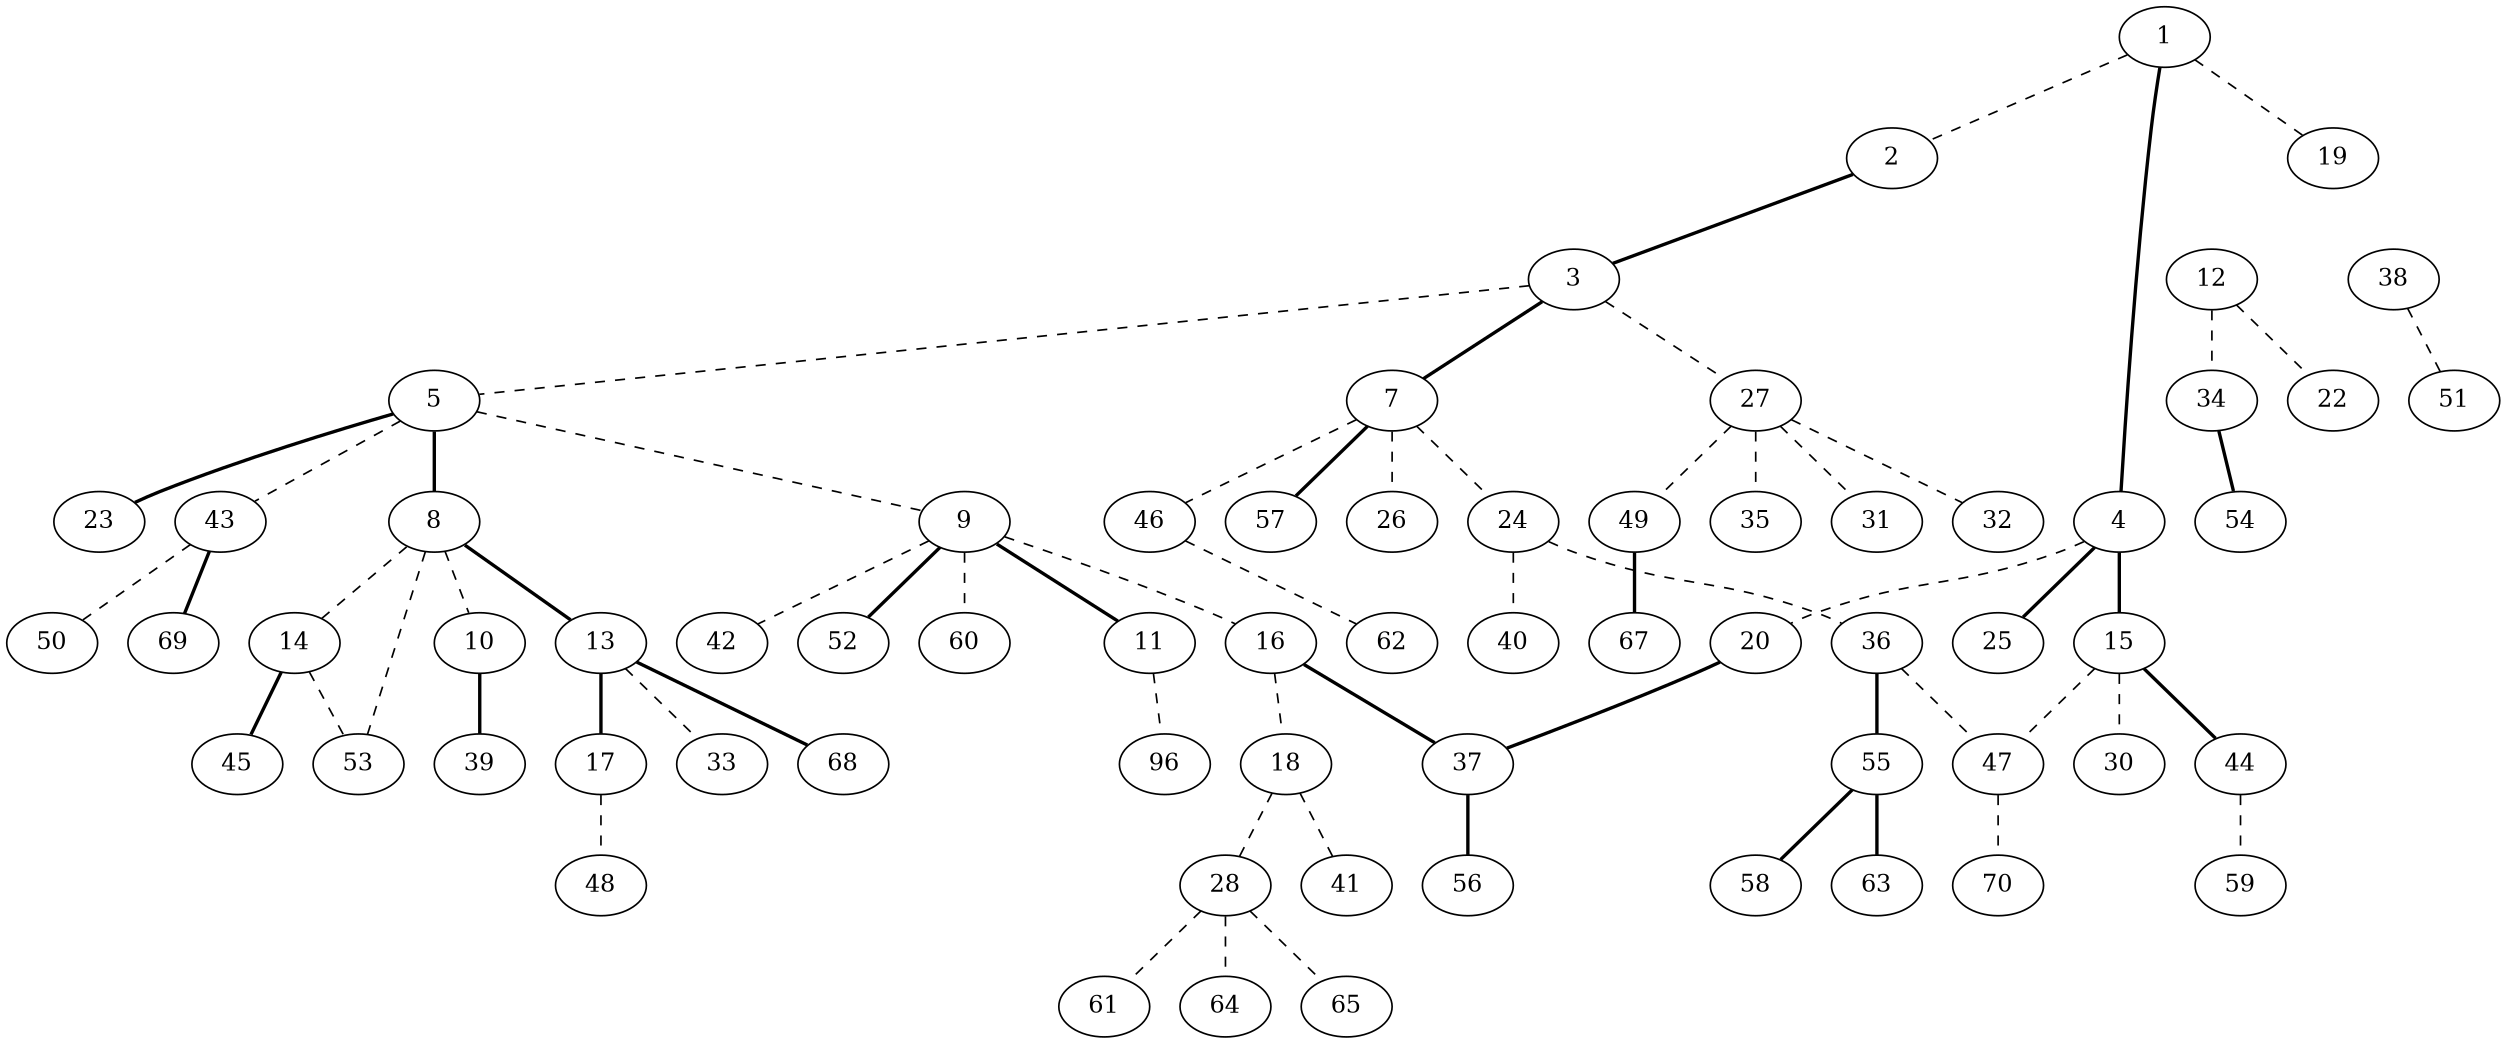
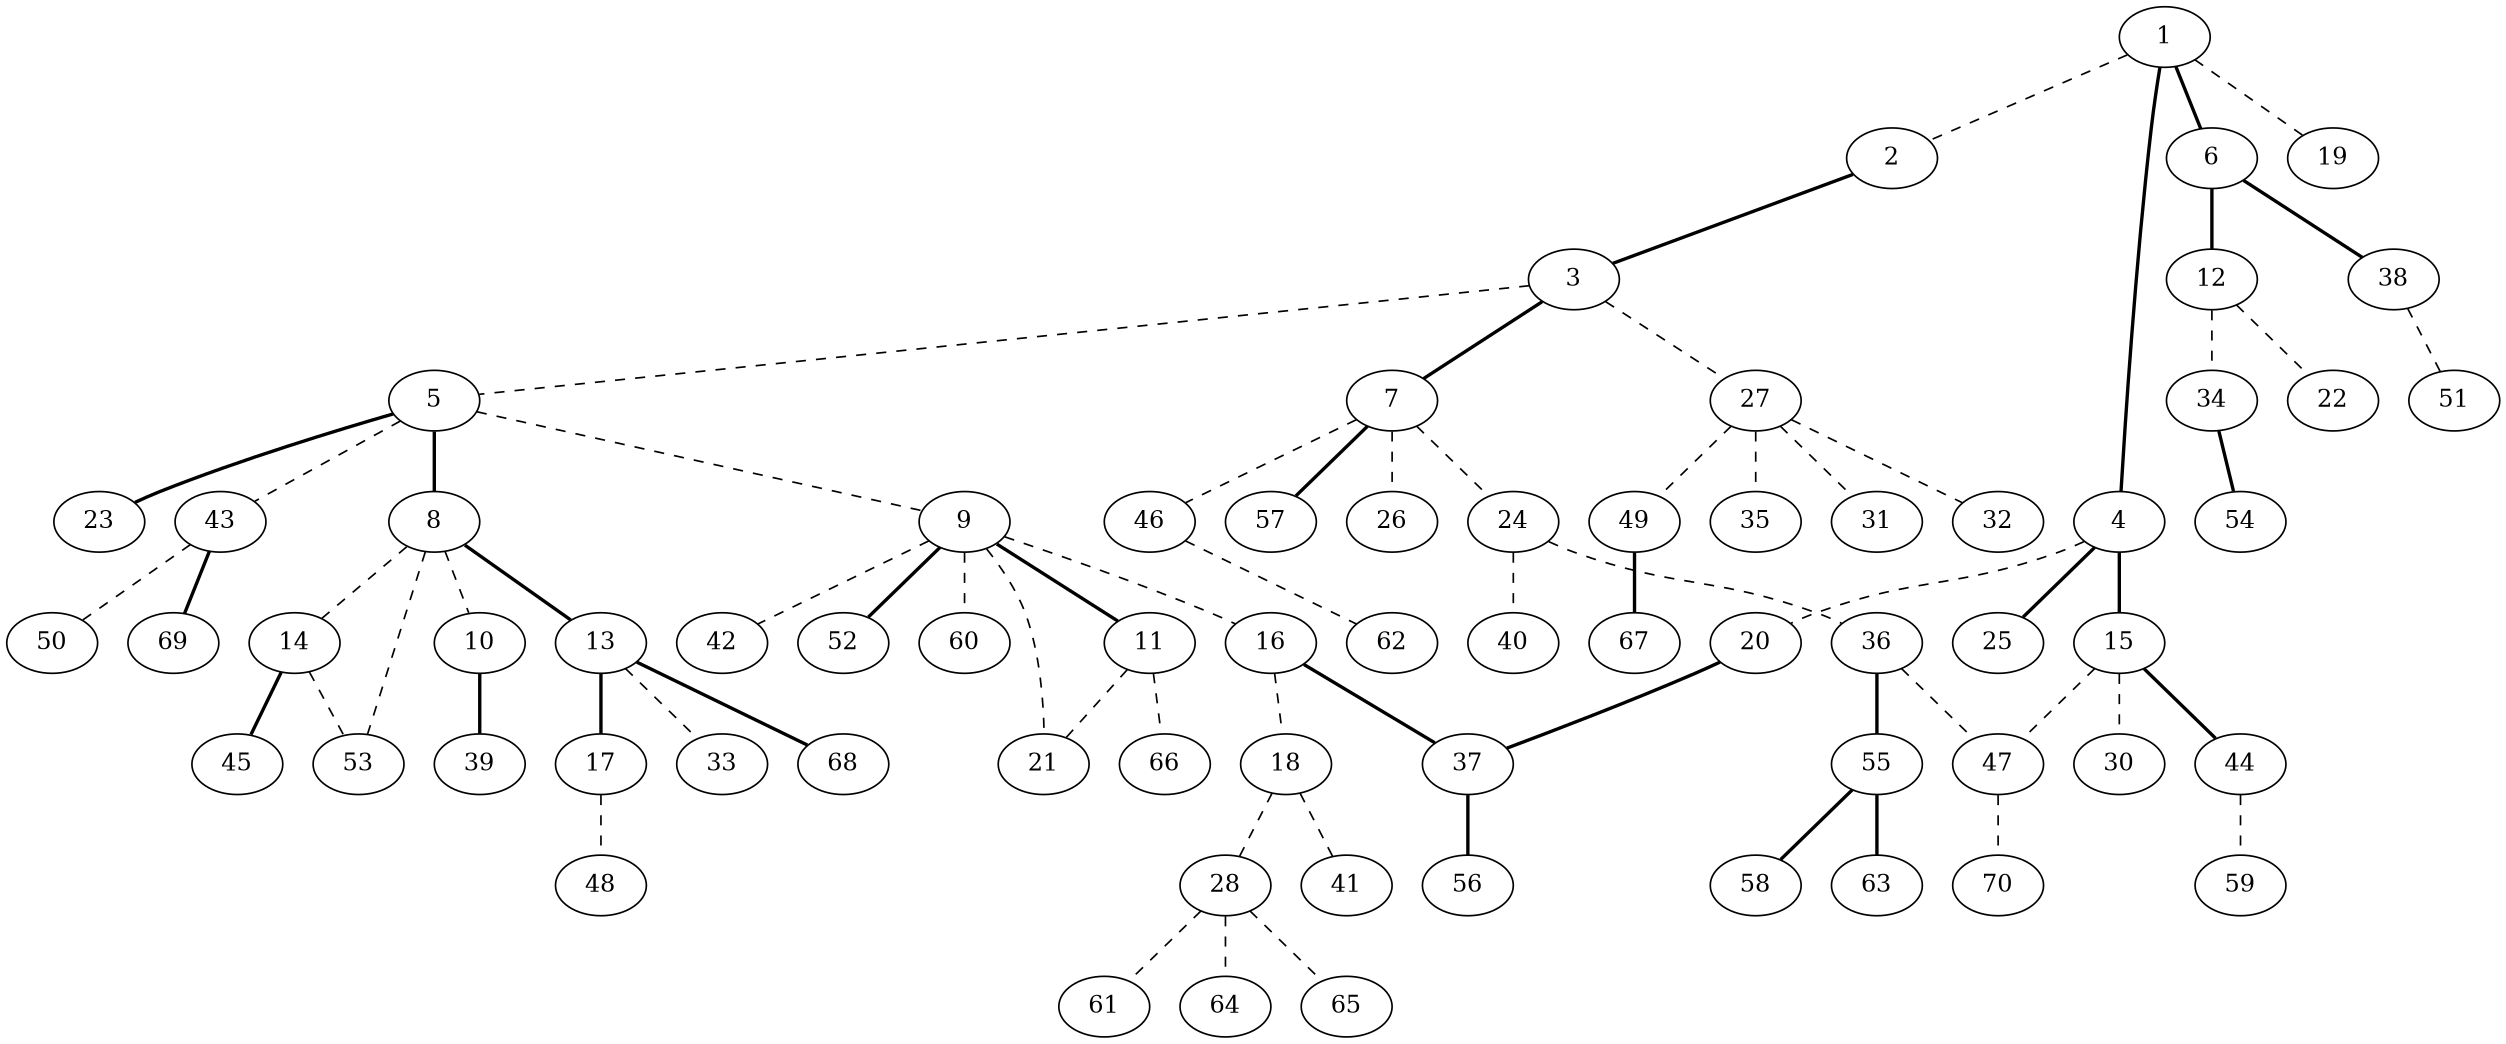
  graph {
    edge [style=dashed]
    1
    2
    4
+   6
    19
    3
    15
    20
    25
    12
    38
    5
    7
    27
    30
    44
    47
    37
    22
    34
    51
    8
    9
    23
    43
    24
    26
    46
    57
    31
    32
    35
    49
    10
    13
    14
    53
    11
    16
+   21
    42
    52
    60
    50
    69
    36
    40
    62
    67
    59
    70
    56
    39
    17
    33
    68
    45
-   66 [label=96]
+   66
    18
    54
    55
    48
    28
    41
    61
    64
    65
    58
    63
    1 -- 2
    1 -- 4 [style=bold]
+   1 -- 6 [style=bold]
    1 -- 19
    2 -- 3 [style=bold]
    4 -- 15 [style=bold]
    4 -- 20
    4 -- 25 [style=bold]
+   6 -- 12 [style=bold]
+   6 -- 38 [style=bold]
    3 -- 5
    3 -- 7 [style=bold]
    3 -- 27
    15 -- 30
    15 -- 44 [style=bold]
    15 -- 47
    20 -- 37 [style=bold]
    12 -- 22
    12 -- 34
    38 -- 51
    5 -- 8 [style=bold]
    5 -- 9
    5 -- 23 [style=bold]
    5 -- 43
    7 -- 24
    7 -- 26
    7 -- 46
    7 -- 57 [style=bold]
    27 -- 31
    27 -- 32
    27 -- 35
    27 -- 49
    44 -- 59
    47 -- 70
    37 -- 56 [style=bold]
    34 -- 54 [style=bold]
    8 -- 10
    8 -- 13 [style=bold]
    8 -- 14
    8 -- 53
    9 -- 11 [style=bold]
    9 -- 16
+   9 -- 21
    9 -- 42
    9 -- 52 [style=bold]
    9 -- 60
    43 -- 50
    43 -- 69 [style=bold]
    24 -- 36
    24 -- 40
    46 -- 62
    49 -- 67 [style=bold]
    10 -- 39 [style=bold]
    13 -- 17 [style=bold]
    13 -- 33
    13 -- 68 [style=bold]
    14 -- 53
    14 -- 45 [style=bold]
+   11 -- 21
    11 -- 66
    16 -- 37 [style=bold]
    16 -- 18
    36 -- 47
    36 -- 55 [style=bold]
    17 -- 48
    18 -- 28
    18 -- 41
    55 -- 58 [style=bold]
    55 -- 63 [style=bold]
    28 -- 61
    28 -- 64
    28 -- 65
  }
